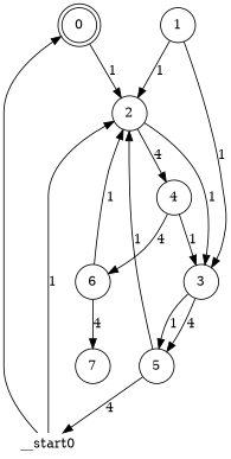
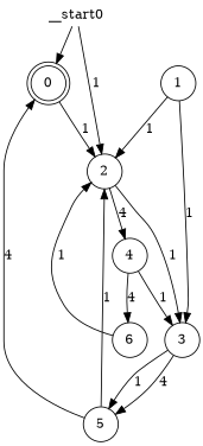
  digraph {
    node [shape=circle]
    n1 [label=0 shape=doublecircle]
    n2 [label=2]
    n3 [label=1]
    n4 [label=3]
    n5 [label=4]
    n6 [label=5]
    n7 [label=6]
-   n8 [label=7]
    __start0 [height=0 shape=none width=0]
    n1 -> n2 [label=1]
    n2 -> n4 [label=1]
    n2 -> n5 [label=4]
    n3 -> n2 [label=1]
    n3 -> n4 [label=1]
    n4 -> n6 [label=4]
    n4 -> n6 [label=1]
    n5 -> n4 [label=1]
    n5 -> n7 [label=4]
-   n6 -> __start0 [label=4]
+   n6 -> n1 [label=4]
    n6 -> n2 [label=1]
    n7 -> n2 [label=1]
-   n7 -> n8 [label=4]
    __start0 -> n1
    __start0 -> n2 [label=1]
  }
